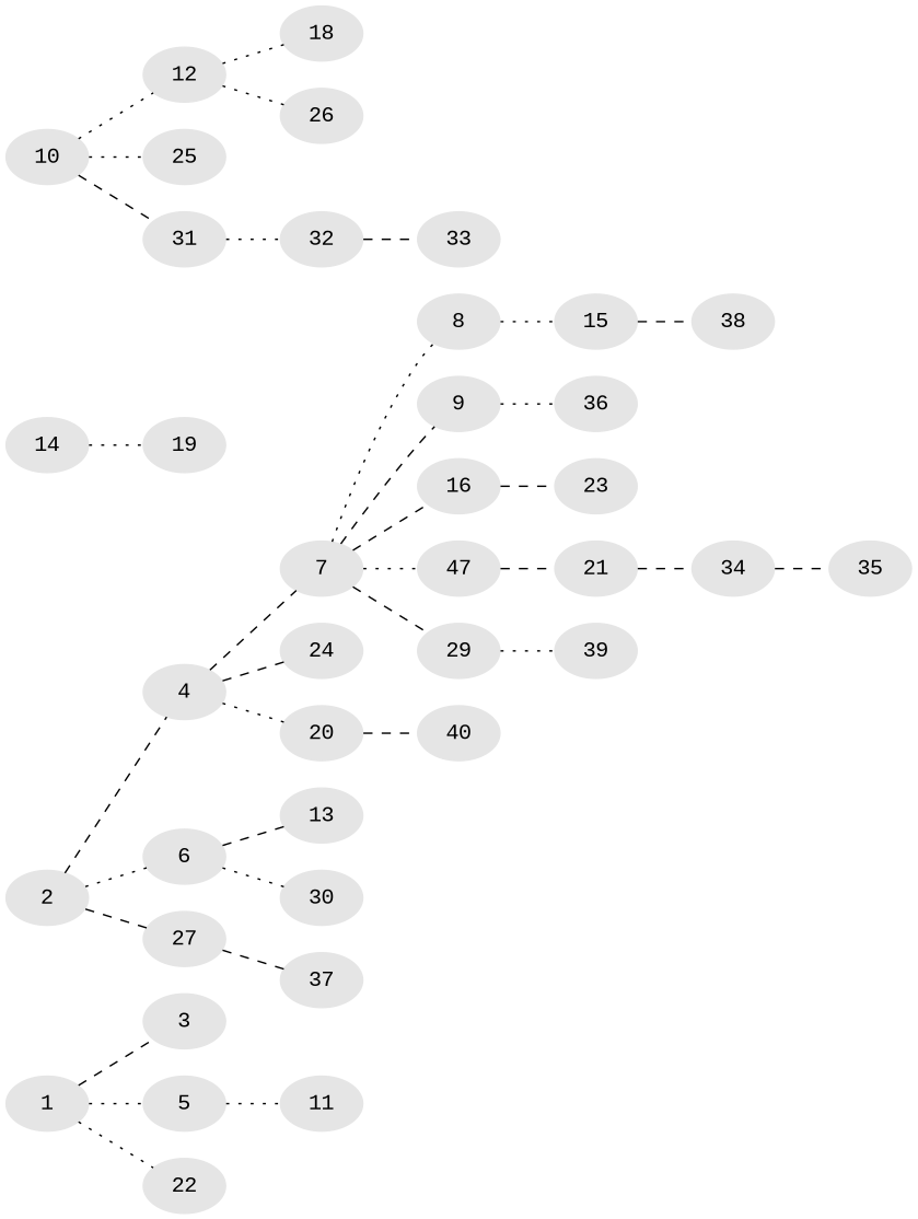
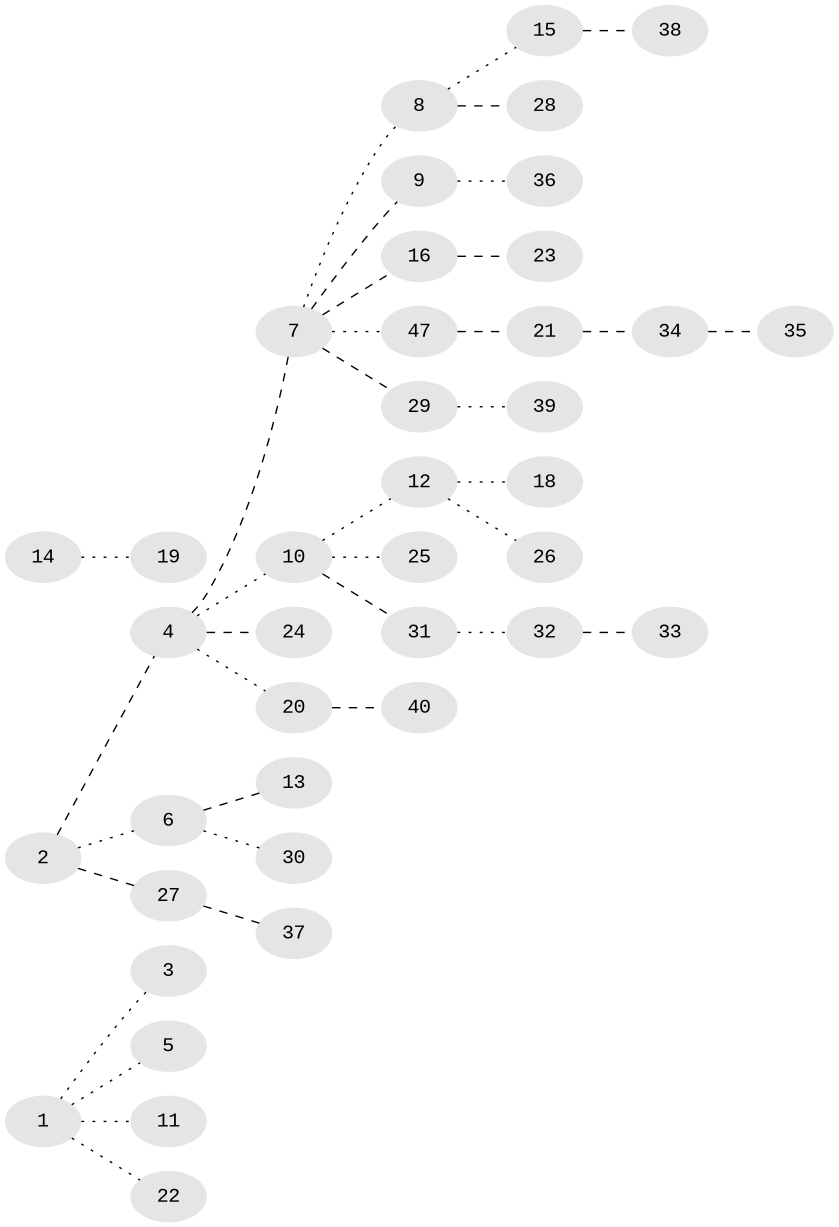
  graph {
    fontname="Liberation Mono"
    rankdir=LR
    node [color=gray90 fontname="Liberation Mono" style=filled]
    edge [fontname="Liberation Mono" style=dotted weight=1.0]
    1
    3
    5
    11
    22
    2
    4
    6
    27
    14
    19
    7
    10
    24
    20
    13
    30
    37
    8
    9
    16
    n22 [label=47]
    29
    12
    25
    31
    15
+   28
    36
    23
    21
    39
    38
    18
    26
    40
    32
    34
    35
    33
-   1 -- 3 [style=dashed]
+   1 -- 3
    1 -- 5
-   5 -- 11 [weight=3.0]
+   1 -- 11 [weight=3.0]
    1 -- 22
    2 -- 4 [style=dashed]
    2 -- 6
    2 -- 27 [style=dashed weight=2.0]
    4 -- 7 [style=dashed]
+   4 -- 10
    4 -- 24 [style=dashed]
    4 -- 20
    6 -- 13 [style=dashed]
    6 -- 30
    27 -- 37 [style=dashed]
    14 -- 19 [weight=3.0]
    7 -- 8
    7 -- 9 [style=dashed]
    7 -- 16 [style=dashed]
    7 -- n22 [weight=2.0]
    7 -- 29 [style=dashed]
    10 -- 12
    10 -- 25 [weight=2.0]
    10 -- 31 [style=dashed]
    20 -- 40 [style=dashed]
    8 -- 15
+   8 -- 28 [style=dashed]
    9 -- 36 [weight=2.0]
    16 -- 23 [style=dashed]
    n22 -- 21 [style=dashed]
    29 -- 39
    12 -- 18
    12 -- 26
    31 -- 32
    15 -- 38 [style=dashed]
    21 -- 34 [style=dashed]
    32 -- 33 [style=dashed]
    34 -- 35 [style=dashed]
  }
